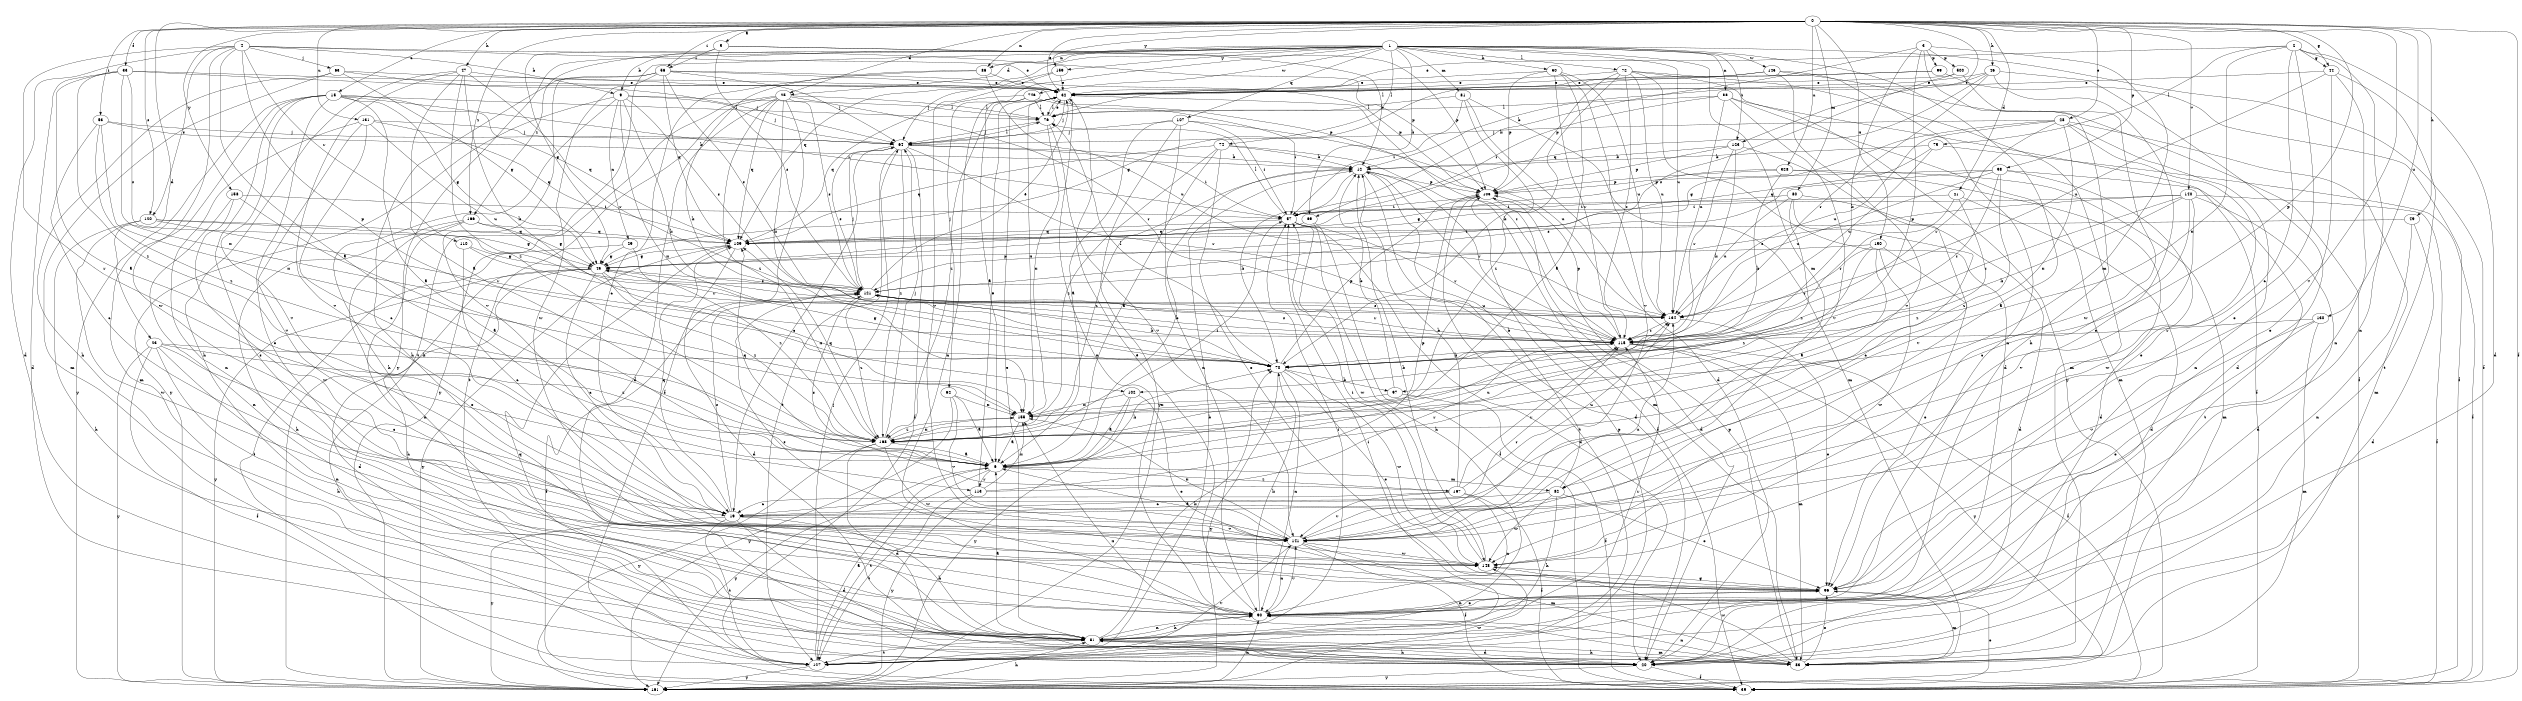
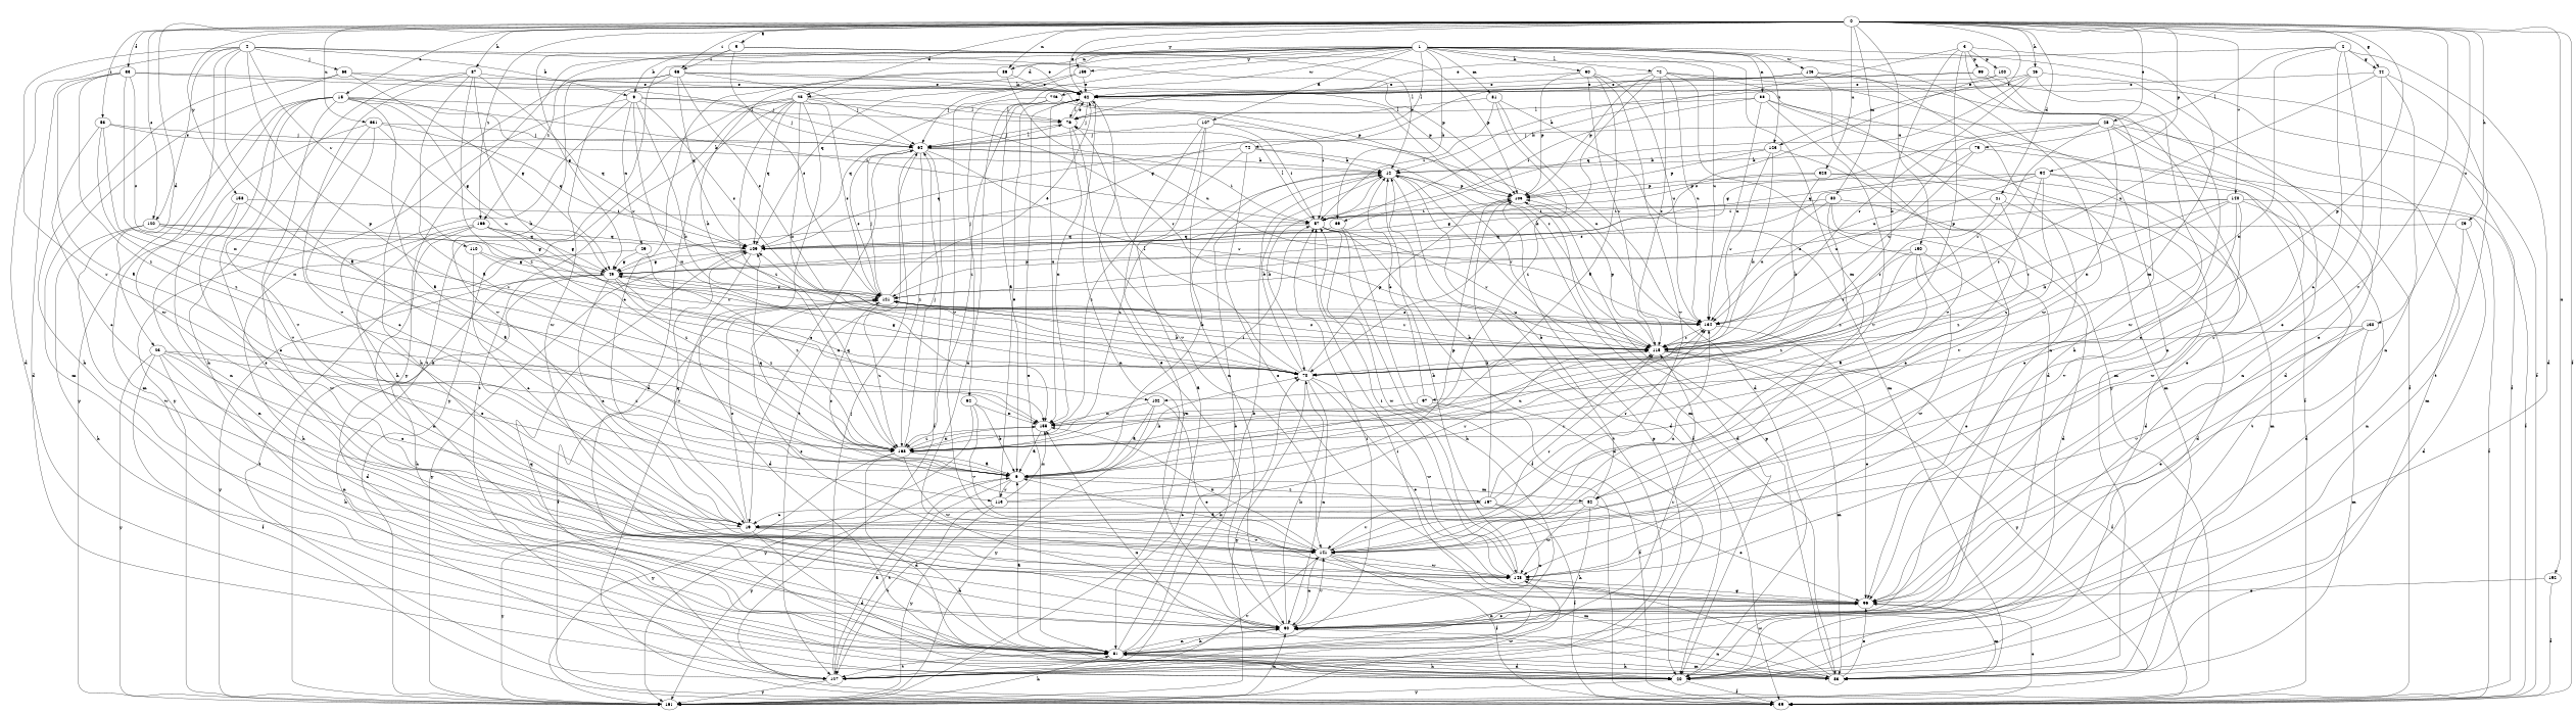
  strict digraph {
    0
    5
    15
    21
    23
    25
    28
    32
    33
    39
    44
    46
-   47
+   47 [label=87]
    49
    53
    56
    80
    86
    97
-   98
+   98 [label=94]
    120
    123
    n23 [label=328]
    130
-   131
+   131 [label=631]
    140
    141
    150
+   152
    158
    159
    166
    103
    12
    45
    121
    109
    161
    96
    6
    76
    57
    83
    90
    n45 [label=20]
    115
    168
    19
    51
    70
    127
    134
    155
    64
    148
    1
    9
    50
    62
    69
    72
    74
    81
    82
    88
    107
    145
    n68 [label=746]
    n69 [label=29]
    2
    75
    3
    99
-   100 [label=500]
+   100
    102
    4
    63
    110
    113
    167
    0 -> 5 [label=a]
    0 -> 15 [label=c]
    0 -> 21 [label=d]
    0 -> 23 [label=d]
    0 -> 25 [label=d]
    0 -> 28 [label=e]
    0 -> 32 [label=e]
    0 -> 33 [label=f]
    0 -> 39 [label=f]
    0 -> 44 [label=g]
    0 -> 46 [label=h]
    0 -> 47 [label=h]
    0 -> 49 [label=h]
    0 -> 53 [label=i]
    0 -> 56 [label=i]
    0 -> 80 [label=m]
    0 -> 86 [label=n]
    0 -> 97 [label=p]
    0 -> 98 [label=p]
    0 -> 120 [label=s]
    0 -> 123 [label=t]
    0 -> n23 [label=u]
    0 -> 130 [label=u]
    0 -> 131 [label=u]
    0 -> 140 [label=v]
    0 -> 141 [label=v]
    0 -> 150 [label=x]
+   0 -> 152 [label=x]
    0 -> 158 [label=y]
    0 -> 159 [label=y]
    0 -> 166 [label=z]
    5 -> 56 [label=i]
    5 -> 103 [label=p]
    5 -> 12 [label=b]
    5 -> 45 [label=g]
    5 -> 121 [label=s]
    15 -> 141 [label=v]
    15 -> 45 [label=g]
    15 -> 109 [label=q]
    15 -> 161 [label=y]
    15 -> 96 [label=o]
    15 -> 6 [label=a]
    15 -> 76 [label=l]
    15 -> 57 [label=i]
    15 -> 83 [label=m]
    15 -> 90 [label=s]
    21 -> 57 [label=i]
    21 -> n45 [label=d]
    21 -> 115 [label=r]
    21 -> 168 [label=z]
    23 -> 39 [label=f]
    23 -> 161 [label=y]
    23 -> 90 [label=n]
    23 -> 168 [label=z]
    23 -> 19 [label=c]
    23 -> 51 [label=h]
    23 -> 70 [label=k]
-   25 -> 39 [label=f]
+   25 -> 39 [label=v]
    25 -> 121 [label=s]
    25 -> 109 [label=q]
    25 -> 161 [label=y]
    25 -> 76 [label=l]
    25 -> n45 [label=d]
    25 -> 115 [label=r]
    25 -> 168 [label=z]
    25 -> 70 [label=k]
    25 -> 127 [label=t]
    28 -> 45 [label=g]
    28 -> 96 [label=o]
    28 -> 83 [label=m]
    28 -> 90 [label=n]
    28 -> 115 [label=r]
    28 -> 134 [label=u]
    28 -> 155 [label=x]
    28 -> 64 [label=j]
    32 -> 76 [label=l]
    32 -> 90 [label=n]
    32 -> 115 [label=r]
    32 -> 168 [label=z]
    32 -> 155 [label=x]
    32 -> 64 [label=j]
    33 -> 32 [label=e]
    33 -> 103 [label=p]
    33 -> 121 [label=s]
    33 -> 6 [label=a]
    33 -> n45 [label=d]
    33 -> 168 [label=z]
    33 -> 155 [label=x]
    44 -> 32 [label=e]
    44 -> 96 [label=o]
    44 -> 90 [label=n]
    44 -> 127 [label=t]
    44 -> 134 [label=u]
    46 -> 32 [label=e]
    46 -> 12 [label=b]
    46 -> 109 [label=q]
    46 -> 96 [label=o]
    46 -> n45 [label=d]
    46 -> 115 [label=r]
    47 -> 32 [label=e]
    47 -> 141 [label=v]
    47 -> 6 [label=a]
    47 -> 115 [label=r]
    47 -> 168 [label=z]
    47 -> 51 [label=h]
    47 -> 70 [label=k]
-   49 -> 109 [label=i]
+   49 -> 109 [label=q]
    49 -> 90 [label=n]
    49 -> n45 [label=d]
    53 -> 12 [label=b]
    53 -> 168 [label=z]
    53 -> 19 [label=c]
    53 -> 155 [label=x]
    53 -> 64 [label=j]
-   56 -> 32 [label=e]
+   56 -> 32 [label=k]
    56 -> 141 [label=v]
    56 -> 103 [label=p]
    56 -> 121 [label=s]
    56 -> 109 [label=q]
    56 -> 51 [label=h]
    56 -> 64 [label=j]
    56 -> 148 [label=w]
    80 -> 57 [label=i]
    80 -> n45 [label=d]
    80 -> 168 [label=z]
    80 -> 19 [label=c]
    80 -> 134 [label=u]
    86 -> 32 [label=e]
    86 -> 19 [label=c]
    86 -> 70 [label=k]
    86 -> 134 [label=u]
    97 -> 39 [label=f]
    97 -> 12 [label=b]
    97 -> 155 [label=x]
    98 -> 103 [label=p]
    98 -> 121 [label=s]
    98 -> 115 [label=r]
    98 -> 168 [label=z]
    98 -> 127 [label=t]
    98 -> 134 [label=u]
    98 -> 148 [label=w]
    120 -> 45 [label=g]
    120 -> 109 [label=q]
    120 -> 115 [label=r]
    120 -> 51 [label=h]
    120 -> 148 [label=w]
    123 -> 141 [label=v]
    123 -> 103 [label=p]
    123 -> 12 [label=b]
    123 -> 115 [label=r]
    123 -> 70 [label=k]
    n23 -> 103 [label=p]
    n23 -> 45 [label=g]
    n23 -> 83 [label=m]
    n23 -> n45 [label=d]
    n23 -> 70 [label=k]
    130 -> 141 [label=v]
    130 -> 96 [label=o]
    130 -> 83 [label=m]
    130 -> 115 [label=r]
    131 -> 141 [label=v]
    131 -> 109 [label=q]
    131 -> 90 [label=n]
    131 -> 19 [label=c]
    131 -> 134 [label=u]
    131 -> 64 [label=j]
    140 -> 39 [label=f]
    140 -> 141 [label=v]
    140 -> 121 [label=s]
    140 -> 57 [label=i]
    140 -> n45 [label=d]
    140 -> 115 [label=r]
    140 -> 19 [label=c]
    140 -> 70 [label=k]
    141 -> 39 [label=f]
    141 -> 6 [label=a]
    141 -> 83 [label=m]
    141 -> 90 [label=n]
    141 -> 115 [label=r]
    141 -> 134 [label=u]
    141 -> 155 [label=x]
    141 -> 148 [label=w]
    150 -> 45 [label=p]
    150 -> 96 [label=o]
    150 -> 6 [label=a]
    150 -> 115 [label=r]
    150 -> 168 [label=z]
    150 -> 148 [label=w]
+   152 -> 39 [label=f]
+   152 -> 96 [label=o]
    158 -> 6 [label=a]
    158 -> 57 [label=i]
    158 -> 90 [label=n]
    158 -> 148 [label=w]
    159 -> 32 [label=e]
    159 -> 141 [label=v]
    159 -> 64 [label=j]
    166 -> 45 [label=g]
    166 -> 109 [label=q]
    166 -> 96 [label=o]
    166 -> 90 [label=n]
+   166 -> 168 [label=z]
    166 -> 51 [label=h]
    103 -> 57 [label=i]
    103 -> n45 [label=d]
    103 -> 127 [label=t]
    12 -> 39 [label=f]
    12 -> 103 [label=p]
    12 -> n45 [label=d]
    12 -> 115 [label=r]
    12 -> 168 [label=z]
    12 -> 70 [label=k]
    45 -> 121 [label=s]
    45 -> 161 [label=y]
    45 -> n45 [label=d]
    45 -> 168 [label=z]
    45 -> 19 [label=c]
    45 -> 51 [label=h]
    45 -> 155 [label=x]
    121 -> 32 [label=e]
    121 -> 39 [label=f]
    121 -> 115 [label=r]
    121 -> 168 [label=z]
    121 -> 70 [label=k]
    121 -> 134 [label=u]
    121 -> 64 [label=j]
    109 -> 45 [label=g]
    109 -> 161 [label=y]
    109 -> n45 [label=d]
    161 -> 96 [label=o]
    161 -> 90 [label=n]
    161 -> 51 [label=h]
    161 -> 148 [label=w]
    96 -> 121 [label=s]
    96 -> 83 [label=m]
    96 -> 90 [label=n]
    6 -> 12 [label=b]
    6 -> 109 [label=q]
    6 -> 161 [label=y]
    6 -> 70 [label=k]
    6 -> 127 [label=t]
    6 -> 134 [label=u]
    6 -> 82 [label=m]
    6 -> 113 [label=r]
    6 -> 167 [label=z]
    76 -> 32 [label=e]
    76 -> 141 [label=v]
    76 -> 155 [label=x]
    76 -> 64 [label=j]
    57 -> 109 [label=q]
    57 -> 76 [label=l]
    57 -> n45 [label=d]
    57 -> 115 [label=r]
    57 -> 148 [label=w]
    83 -> 103 [label=p]
    83 -> 96 [label=o]
    83 -> 90 [label=n]
    83 -> 51 [label=h]
    83 -> 155 [label=x]
    83 -> 148 [label=w]
    90 -> 32 [label=e]
    90 -> 141 [label=v]
    90 -> 96 [label=o]
    90 -> 51 [label=h]
    90 -> 70 [label=k]
    n45 -> 39 [label=f]
    n45 -> 161 [label=y]
    n45 -> 51 [label=h]
    115 -> 39 [label=f]
    115 -> 103 [label=p]
    115 -> 121 [label=s]
    115 -> 161 [label=y]
    115 -> 83 [label=m]
    115 -> 70 [label=k]
    168 -> 109 [label=q]
    168 -> 161 [label=y]
    168 -> 6 [label=a]
    168 -> 57 [label=i]
    168 -> n45 [label=d]
    168 -> 155 [label=x]
    168 -> 64 [label=j]
    168 -> 148 [label=w]
    19 -> 141 [label=v]
    19 -> 121 [label=s]
    19 -> 109 [label=q]
    19 -> 161 [label=y]
    19 -> n45 [label=d]
    19 -> 51 [label=h]
-   19 -> 127 [label=t]
    51 -> 32 [label=e]
+   51 -> 12 [label=b]
    51 -> 6 [label=a]
    51 -> 57 [label=i]
    51 -> 83 [label=m]
    51 -> 90 [label=n]
    51 -> n45 [label=d]
    51 -> 115 [label=r]
    51 -> 70 [label=k]
    51 -> 127 [label=t]
    70 -> 103 [label=p]
-   70 -> 97 [label=b]
+   70 -> 12 [label=b]
    70 -> 45 [label=g]
    70 -> 161 [label=y]
    70 -> 96 [label=o]
    70 -> 76 [label=l]
    70 -> 90 [label=n]
    70 -> 148 [label=w]
    127 -> 141 [label=v]
    127 -> 103 [label=p]
    127 -> 12 [label=b]
    127 -> 109 [label=q]
    127 -> 161 [label=y]
    127 -> 6 [label=a]
    127 -> 57 [label=i]
    127 -> 64 [label=j]
    134 -> 45 [label=g]
    134 -> 121 [label=s]
    134 -> 96 [label=o]
    134 -> 115 [label=r]
    155 -> 6 [label=a]
    155 -> 168 [label=z]
    64 -> 39 [label=f]
    64 -> 12 [label=b]
    64 -> 121 [label=s]
    64 -> 76 [label=l]
    64 -> 57 [label=i]
    64 -> 115 [label=r]
    64 -> 168 [label=z]
    64 -> 19 [label=c]
    64 -> 127 [label=t]
    148 -> 12 [label=b]
    148 -> 96 [label=g]
    148 -> 57 [label=i]
    1 -> 25 [label=d]
    1 -> 39 [label=f]
    1 -> 86 [label=n]
    1 -> 123 [label=t]
    1 -> 159 [label=y]
    1 -> 166 [label=z]
    1 -> 109 [label=q]
    1 -> 161 [label=y]
    1 -> 127 [label=t]
    1 -> 134 [label=u]
-   1 -> 148 [label=a]
+   1 -> 148 [label=w]
    1 -> 9 [label=b]
    1 -> 50 [label=h]
    1 -> 62 [label=j]
    1 -> 69 [label=k]
    1 -> 72 [label=l]
    1 -> 74 [label=l]
    1 -> 81 [label=m]
    1 -> 82 [label=m]
    1 -> 88 [label=n]
-   1 -> 107 [label=q]
+   1 -> 107 [label=a]
    1 -> 145 [label=w]
    1 -> n68 [label=w]
    9 -> 121 [label=s]
    9 -> 161 [label=y]
    9 -> 76 [label=l]
    9 -> 51 [label=h]
    9 -> 70 [label=k]
    9 -> 155 [label=x]
    9 -> 64 [label=j]
    9 -> n69 [label=n]
    50 -> 32 [label=e]
    50 -> 141 [label=v]
    50 -> 103 [label=p]
    50 -> 6 [label=a]
    50 -> 115 [label=r]
    50 -> 134 [label=u]
    62 -> 141 [label=v]
    62 -> 161 [label=y]
-   62 -> 6 [label=a]
+   62 -> 6 [label=b]
    62 -> 155 [label=x]
    69 -> 39 [label=f]
    69 -> 109 [label=q]
    69 -> 51 [label=h]
    72 -> 32 [label=e]
    72 -> 103 [label=p]
    72 -> 161 [label=y]
    72 -> 83 [label=m]
    72 -> n45 [label=d]
    72 -> 115 [label=r]
    72 -> 70 [label=k]
    72 -> 134 [label=u]
    74 -> 12 [label=b]
    74 -> 109 [label=q]
    74 -> 96 [label=o]
-   74 -> 6 [label=a]
    74 -> 83 [label=m]
    74 -> 168 [label=z]
    81 -> 76 [label=l]
    81 -> 57 [label=i]
    81 -> 83 [label=m]
    81 -> n45 [label=d]
    81 -> 168 [label=z]
    82 -> 12 [label=b]
    82 -> 96 [label=o]
    82 -> 19 [label=c]
    82 -> 51 [label=h]
    82 -> 148 [label=w]
    88 -> 39 [label=f]
    88 -> 141 [label=v]
    88 -> 76 [label=l]
    88 -> 57 [label=i]
    88 -> 83 [label=m]
    88 -> 134 [label=u]
    107 -> 161 [label=y]
-   107 -> 6 [label=a]
+   107 -> 51 [label=a]
    107 -> 57 [label=i]
    107 -> 90 [label=n]
    107 -> 134 [label=u]
    107 -> 64 [label=j]
    145 -> 32 [label=e]
    145 -> 39 [label=f]
    145 -> 141 [label=v]
    145 -> 45 [label=g]
    145 -> 90 [label=n]
    n68 -> 109 [label=q]
    n68 -> 6 [label=a]
-   n68 -> 76 [label=l]
    n68 -> 57 [label=i]
    n68 -> 90 [label=n]
    n69 -> 45 [label=g]
    n69 -> 168 [label=z]
    n69 -> 127 [label=t]
    2 -> 32 [label=e]
    2 -> 44 [label=g]
    2 -> 96 [label=o]
    2 -> n45 [label=d]
    2 -> 19 [label=c]
    2 -> 155 [label=x]
    2 -> 75 [label=l]
    75 -> 39 [label=f]
    75 -> 12 [label=b]
    75 -> 109 [label=q]
    75 -> 134 [label=u]
    3 -> 51 [label=h]
    3 -> 70 [label=k]
    3 -> 69 [label=k]
    3 -> 82 [label=m]
    3 -> 99 [label=p]
    3 -> 100 [label=p]
    3 -> 102 [label=p]
    99 -> 32 [label=e]
    99 -> 39 [label=f]
    99 -> 76 [label=l]
-   2 -> 90 [label=n]
+   99 -> 90 [label=n]
    100 -> 32 [label=e]
    100 -> 121 [label=s]
    100 -> 148 [label=w]
    102 -> 161 [label=y]
    102 -> 96 [label=o]
    102 -> 6 [label=a]
    102 -> 155 [label=x]
    4 -> 32 [label=e]
    4 -> 120 [label=s]
    4 -> 103 [label=p]
    4 -> 6 [label=a]
    4 -> n45 [label=d]
    4 -> 148 [label=w]
    4 -> 9 [label=b]
    4 -> 102 [label=p]
    4 -> 63 [label=j]
    4 -> 110 [label=r]
    4 -> 113 [label=r]
    63 -> 32 [label=e]
    63 -> 45 [label=g]
    63 -> 83 [label=m]
    63 -> 51 [label=h]
    63 -> 64 [label=j]
    110 -> 45 [label=g]
    110 -> 115 [label=r]
    110 -> 19 [label=c]
    113 -> 32 [label=e]
    113 -> 103 [label=p]
    113 -> 161 [label=y]
    113 -> 115 [label=r]
    113 -> 127 [label=t]
    113 -> 155 [label=x]
    167 -> 39 [label=f]
    167 -> 141 [label=v]
    167 -> 12 [label=b]
    167 -> 121 [label=s]
    167 -> 90 [label=n]
    167 -> 115 [label=r]
    167 -> 19 [label=c]
-   167 -> 134 [label=u]
+   167 -> 134 [label=r]
  }
